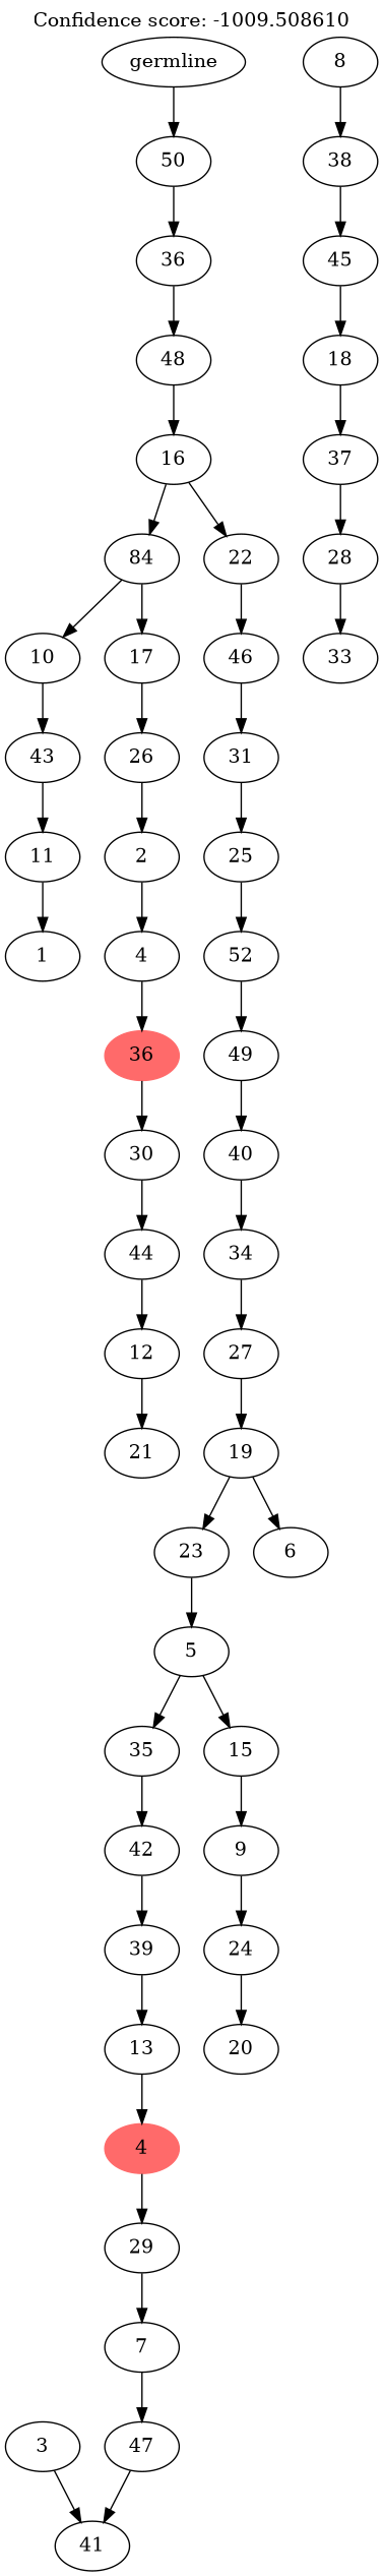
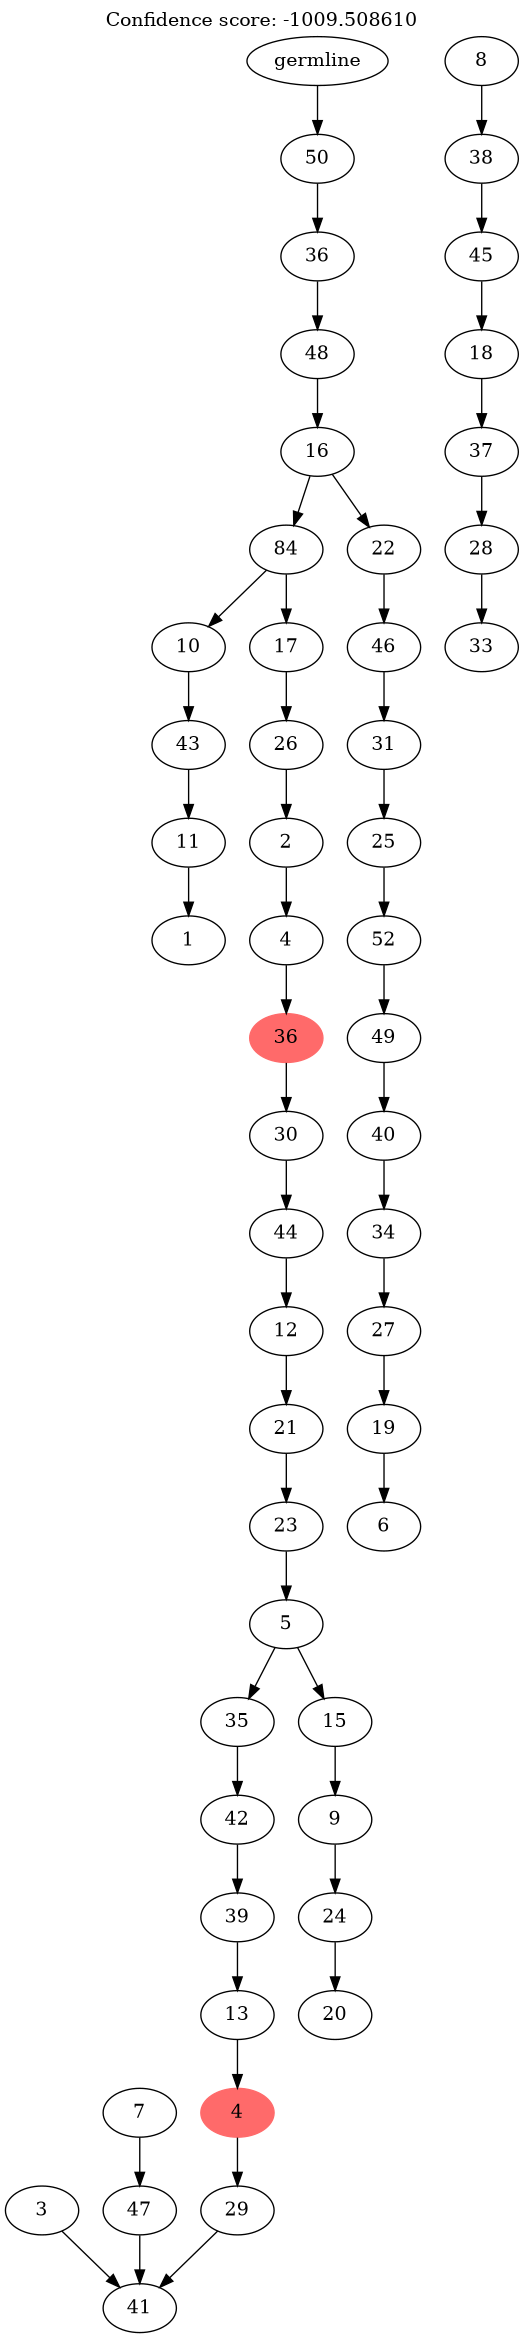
  digraph {
    label="Confidence score: -1009.508610"
    labelloc=t
    n1 [label=11]
    n2 [label=1]
    n3 [label=43]
    n4 [label=10]
    n5 [label=41]
    n6 [label=3]
    n7 [label=47]
    n8 [label=7]
    n9 [label=29]
    n10 [color=indianred1 label=4 style=filled]
    n11 [label=13]
    n12 [label=39]
    n13 [label=42]
    n14 [label=35]
    n15 [label=28]
    n16 [label=33]
    n17 [label=37]
    n18 [label=18]
    n19 [label=45]
    n20 [label=38]
    n21 [label=8]
    n22 [label=20]
    n23 [label=24]
    n24 [label=9]
    n25 [label=15]
    n26 [label=5]
    n27 [label=23]
    n28 [label=21]
    n29 [label=12]
    n30 [label=44]
    n31 [label=30]
    n32 [color=indianred1 label=36 style=filled]
    n33 [label=4]
    n34 [label=2]
    n35 [label=26]
    n36 [label=17]
    n37 [label=84]
    n38 [label=19]
    n39 [label=6]
    n40 [label=27]
    n41 [label=34]
    n42 [label=40]
    n43 [label=49]
    n44 [label=52]
    n45 [label=25]
    n46 [label=31]
    n47 [label=46]
    n48 [label=22]
    n49 [label=16]
    n50 [label=48]
    n51 [label=36]
    n52 [label=50]
    n53 [label=germline]
    n1 -> n2
    n3 -> n1
    n4 -> n3
    n6 -> n5
    n7 -> n5
    n8 -> n7
-   n9 -> n8
+   n9 -> n5
    n10 -> n9
    n11 -> n10
    n12 -> n11
    n13 -> n12
    n14 -> n13
    n15 -> n16
    n17 -> n15
    n18 -> n17
    n19 -> n18
    n20 -> n19
    n21 -> n20
    n23 -> n22
    n24 -> n23
    n25 -> n24
    n26 -> n14
    n26 -> n25
    n27 -> n26
-   n38 -> n27
+   n28 -> n27
    n29 -> n28
    n30 -> n29
    n31 -> n30
    n32 -> n31
    n33 -> n32
    n34 -> n33
    n35 -> n34
    n36 -> n35
    n37 -> n4
    n37 -> n36
    n38 -> n39
    n40 -> n38
    n41 -> n40
    n42 -> n41
    n43 -> n42
    n44 -> n43
    n45 -> n44
    n46 -> n45
    n47 -> n46
    n48 -> n47
    n49 -> n37
    n49 -> n48
    n50 -> n49
    n51 -> n50
    n52 -> n51
    n53 -> n52
  }
